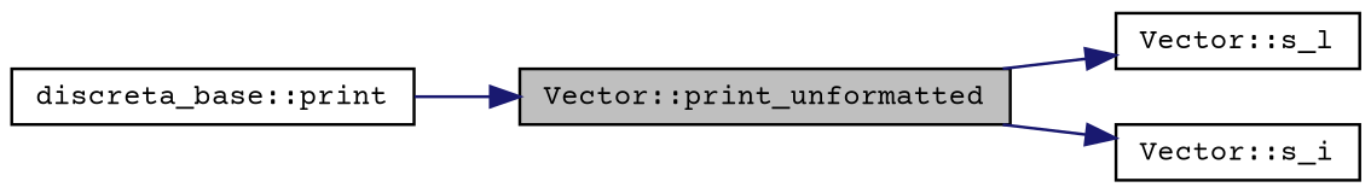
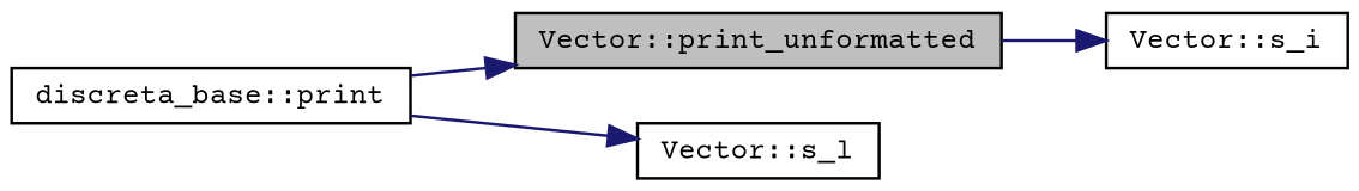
  digraph {
    fontname="Courier Prime"
    rankdir=LR
    node [color=black fillcolor=white fontname="Courier Prime" fontsize=10 shape=record style=filled]
    edge [color=midnightblue fontname="Courier Prime" fontsize=10 labelfontname=Helvetica labelfontsize=10 style=solid]
    n1 [fillcolor=grey75 fontcolor=black height=0.2 label="Vector::print_unformatted" width=0.4]
    n2 [height=0.2 label="Vector::s_l" width=0.4]
    n3 [height=0.2 label="Vector::s_i" width=0.4]
    n4 [height=0.2 label="discreta_base::print" width=0.4]
-   n1 -> n2
+   n4 -> n2
    n1 -> n3
    n4 -> n1
  }
